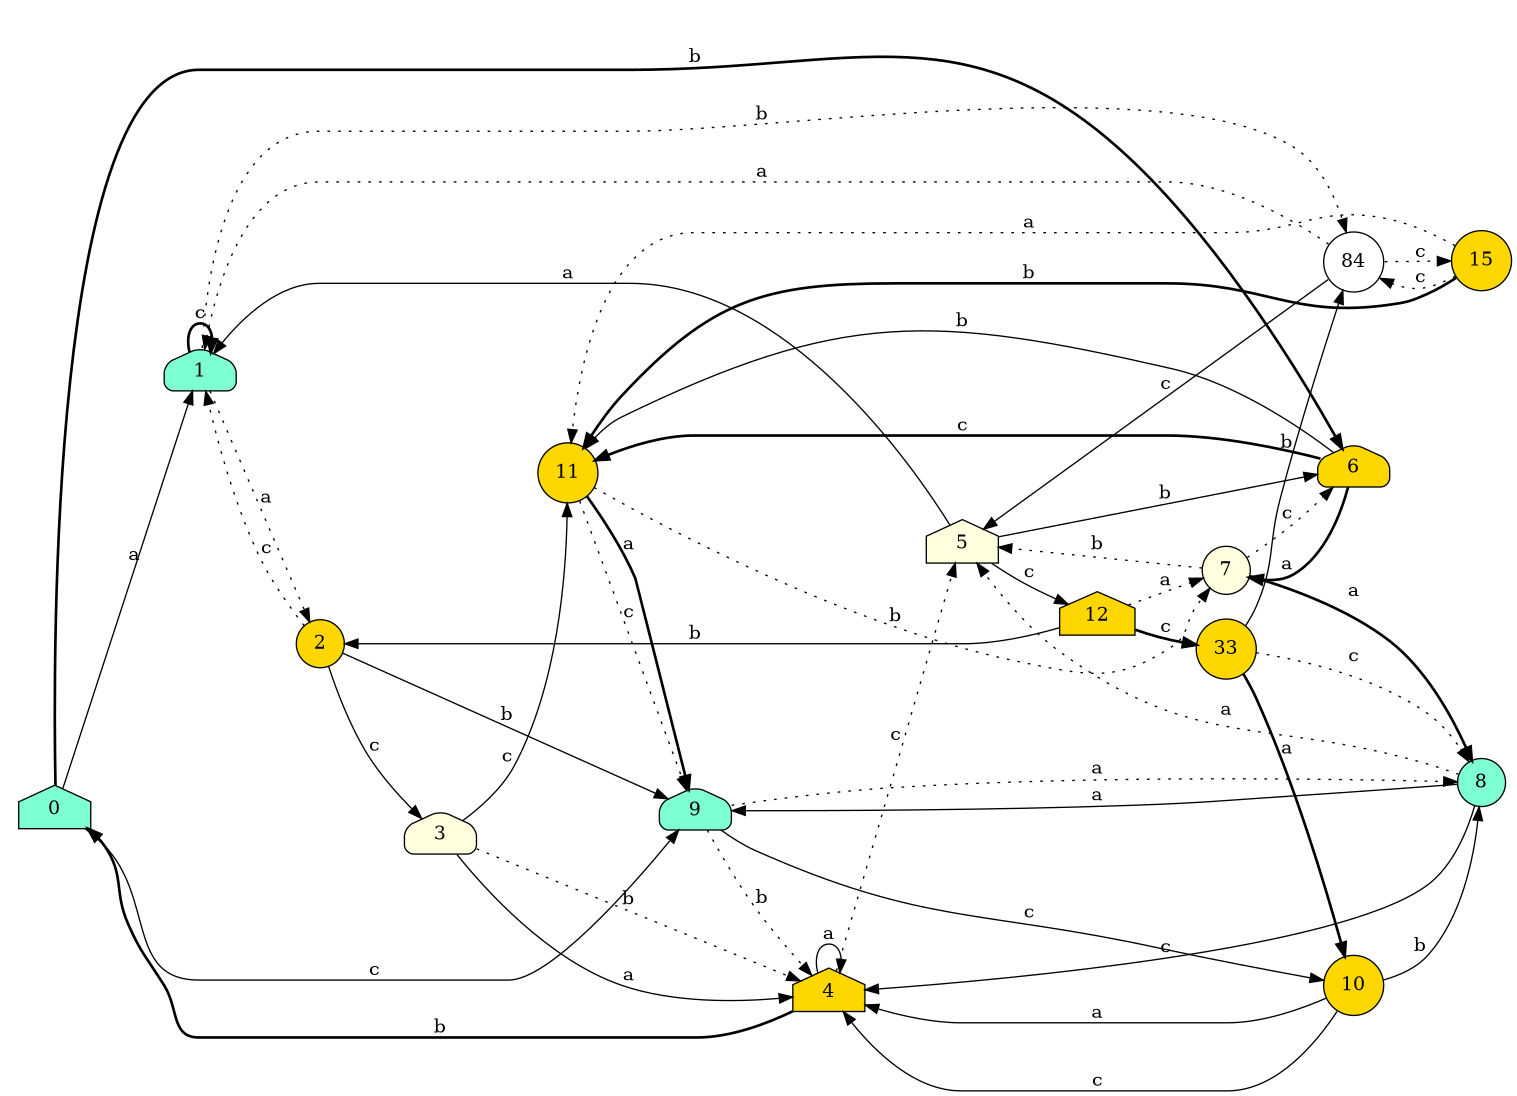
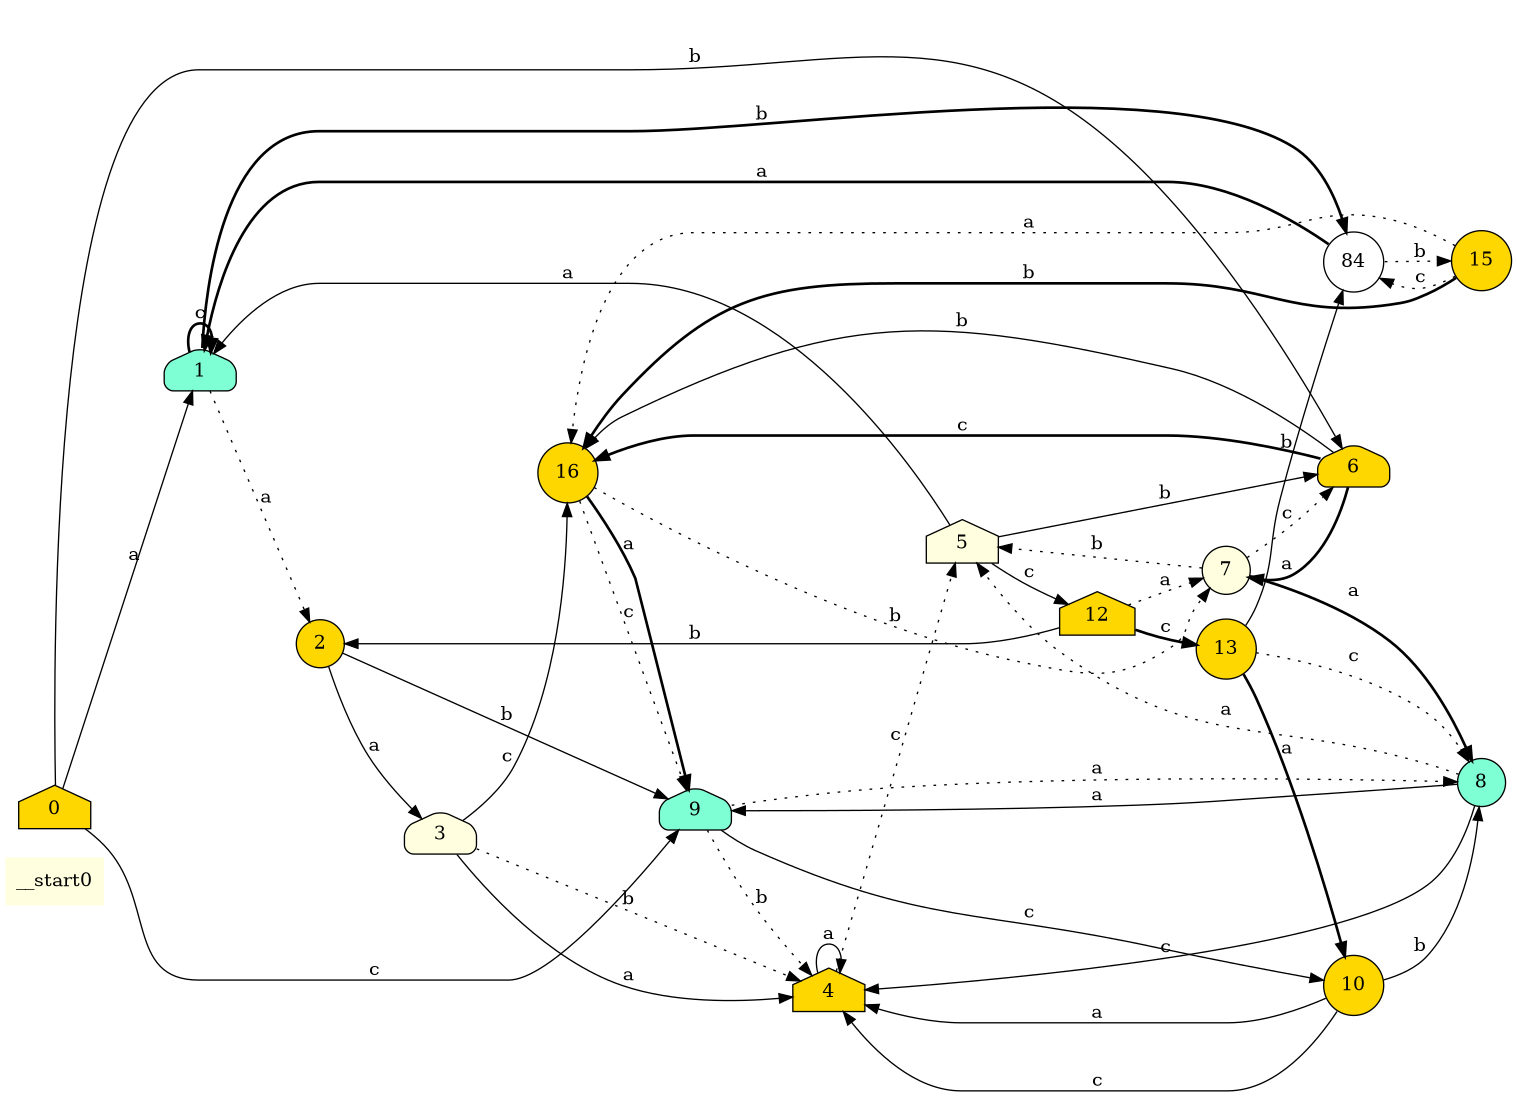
  digraph {
    rankdir=LR
    node [fillcolor=gold shape=house style="rounded,filled" color=black]
    edge [style=solid]
-   n2 [fillcolor=aquamarine label=0 style=filled]
+   __start0 [fillcolor=lightyellow shape=none style=filled color=""]
+   n2 [label=0 style=filled]
    n3 [fillcolor=aquamarine label=1]
    n4 [label=6]
    n5 [fillcolor=aquamarine label=9]
    n6 [label=2 shape=circle]
    n7 [fillcolor=white label=84 shape=circle]
-   n8 [label=11 shape=circle style=filled]
+   n8 [label=16 shape=circle style=filled]
    n9 [fillcolor=lightyellow label=7 shape=circle style=filled]
    n10 [label=4 style=filled]
    n11 [fillcolor=aquamarine label=8 shape=circle]
    n12 [label=10 shape=circle]
    n13 [fillcolor=lightyellow label=3]
    n14 [fillcolor=lightyellow label=5 style=filled]
    n15 [label=15 shape=circle style=filled]
    n16 [label=12 style=filled]
-   n17 [label=33 shape=circle]
+   n17 [label=13 shape=circle]
    n2 -> n3 [label=a]
-   n2 -> n4 [label=b style=bold]
+   n2 -> n4 [label=b]
    n2 -> n5 [label=c]
    n3 -> n3 [label=c style=bold]
    n3 -> n6 [label=a style=dotted]
-   n3 -> n7 [label=b style=dotted]
+   n3 -> n7 [label=b style=bold]
    n4 -> n8 [label=b]
    n4 -> n8 [label=c style=bold]
    n4 -> n9 [label=a style=bold]
    n5 -> n10 [label=b style=dotted]
    n5 -> n11 [label=a style=dotted]
    n5 -> n12 [label=c]
-   n6 -> n3 [label=c style=dotted]
    n6 -> n5 [label=b]
-   n6 -> n13 [label=c]
-   n7 -> n3 [label=a style=dotted]
-   n7 -> n14 [label=c]
-   n7 -> n15 [label=c style=dotted]
+   n6 -> n13 [label=a]
+   n7 -> n3 [label=a style=bold]
+   n7 -> n15 [label=b style=dotted]
    n8 -> n5 [label=a style=bold]
    n8 -> n5 [label=c style=dotted]
    n8 -> n9 [label=b style=dotted]
    n9 -> n4 [label=c style=dotted]
    n9 -> n11 [label=a style=bold]
    n9 -> n14 [label=b style=dotted]
-   n10 -> n2 [label=b style=bold]
    n10 -> n10 [label=a]
    n10 -> n14 [label=c style=dotted]
    n11 -> n5 [label=a]
    n11 -> n10 [label=c]
    n11 -> n14 [label=a style=dotted]
    n12 -> n10 [label=a]
    n12 -> n10 [label=c]
    n12 -> n11 [label=b]
    n13 -> n8 [label=c]
    n13 -> n10 [label=a]
    n13 -> n10 [label=b style=dotted]
    n14 -> n3 [label=a]
    n14 -> n4 [label=b]
    n14 -> n16 [label=c]
    n15 -> n7 [label=c style=dotted]
    n15 -> n8 [label=a style=dotted]
    n15 -> n8 [label=b style=bold]
    n16 -> n6 [label=b]
    n16 -> n9 [label=a style=dotted]
    n16 -> n17 [label=c style=bold]
    n17 -> n7 [label=b]
    n17 -> n11 [label=c style=dotted]
    n17 -> n12 [label=a style=bold]
  }
